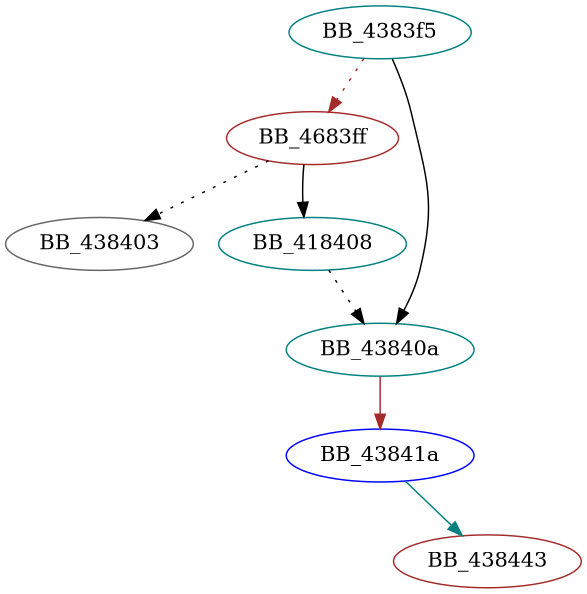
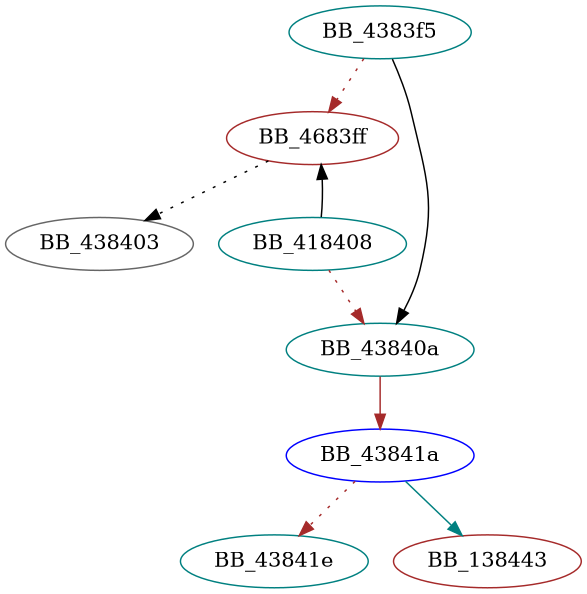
  digraph {
    node [color=teal]
    edge [color=brown style=dotted]
    n1 [color=brown label=BB_4683ff]
    BB_4383f5
    BB_43840a
    BB_438403 [color=gray40]
    n5 [label=BB_418408]
    BB_43841a [color=blue]
-   BB_438443 [color=brown]
+   BB_43841e
+   BB_438443 [color=brown label=BB_138443]
    n1 -> BB_438403 [color=black]
-   n1 -> n5 [color=black style=solid]
+   n5 -> n1 [color=black style=solid]
    BB_4383f5 -> n1
    BB_4383f5 -> BB_43840a [color=black style=solid]
    BB_43840a -> BB_43841a [style=solid]
-   n5 -> BB_43840a [color=black]
+   n5 -> BB_43840a
+   BB_43841a -> BB_43841e
    BB_43841a -> BB_438443 [color=teal style=solid]
  }
